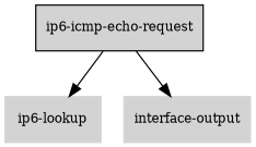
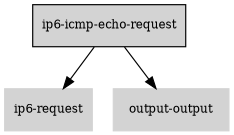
  digraph {
    rankdir=TB
    node [color=lightgray fillcolor=lightgray fontcolor=black fontsize=10 shape=box style=filled]
    edge [fontsize=8]
    "ip6-icmp-echo-request" [color=black]
-   "ip6-lookup"
-   "interface-output"
+   "ip6-lookup" [label="ip6-request"]
+   "interface-output" [label="output-output"]
    "ip6-icmp-echo-request" -> "ip6-lookup"
    "ip6-icmp-echo-request" -> "interface-output"
  }
